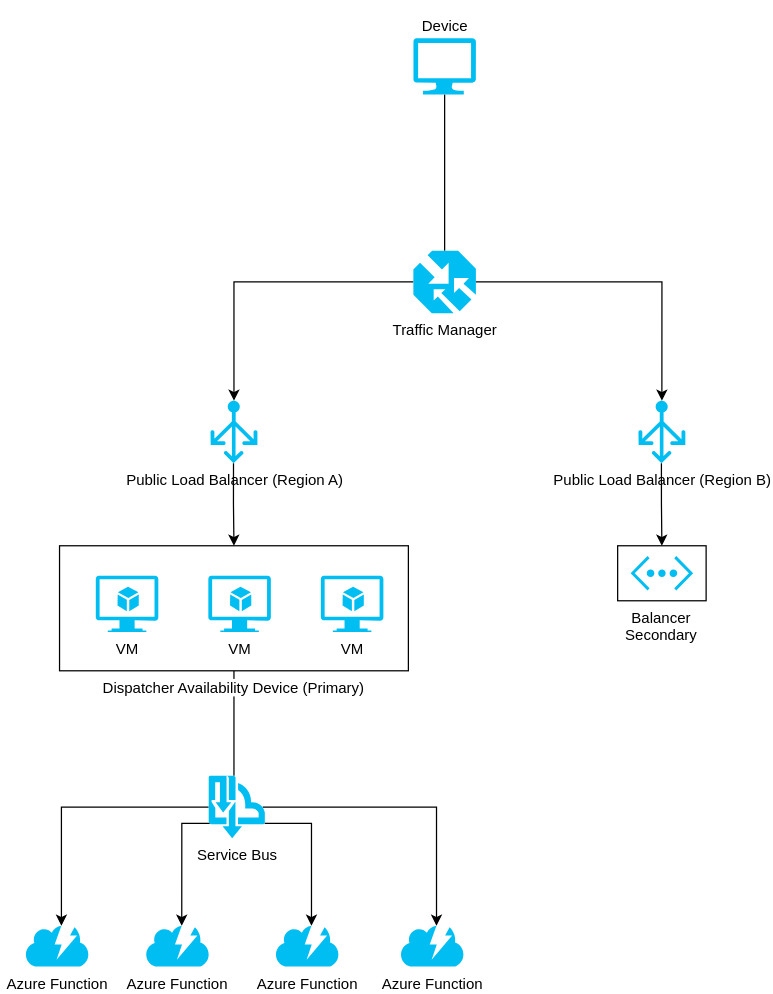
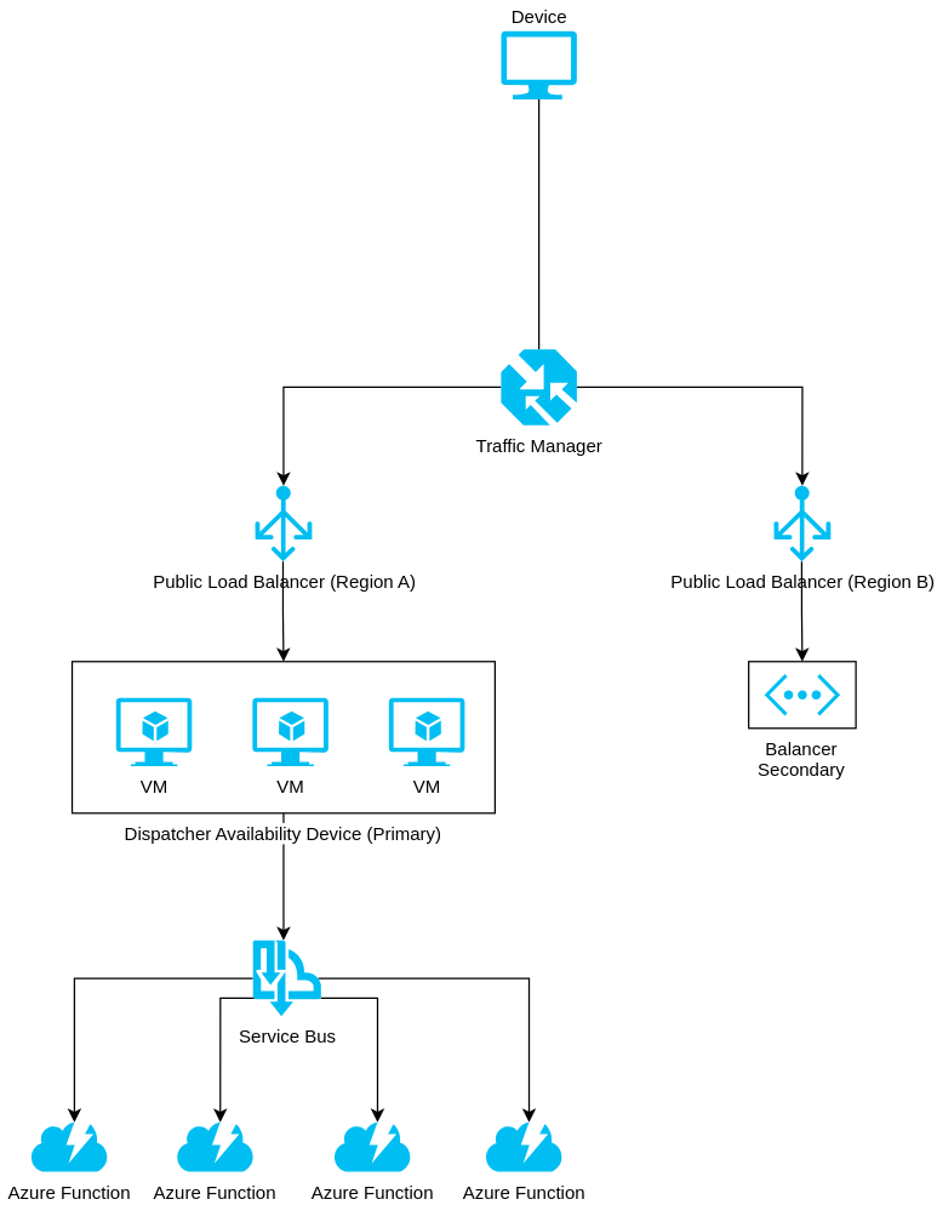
  <mxCell id="0" />
  <mxCell id="1" parent="0" />
- <mxCell id="2" style="edgeStyle=orthogonalEdgeStyle;rounded=0;orthogonalLoop=1;jettySize=auto;html=1;entryX=0.45;entryY=0;entryDx=0;entryDy=0;entryPerimeter=0;endArrow=none;" edge="1" parent="1" source="3" target="15"><mxGeometry relative="1" as="geometry" /></mxCell>
+ <mxCell id="2" style="edgeStyle=orthogonalEdgeStyle;rounded=0;orthogonalLoop=1;jettySize=auto;html=1;entryX=0.45;entryY=0;entryDx=0;entryDy=0;entryPerimeter=0;" edge="1" parent="1" source="3" target="15"><mxGeometry relative="1" as="geometry" /></mxCell>
  <mxCell id="3" value="Dispatcher Availability Device (Primary)" style="rounded=0;whiteSpace=wrap;html=1;labelPosition=center;verticalLabelPosition=bottom;align=center;verticalAlign=top;labelBackgroundColor=#ffffff;" vertex="1" parent="1"><mxGeometry x="47" y="436" width="279" height="100" as="geometry" /></mxCell>
  <mxCell id="4" style="edgeStyle=orthogonalEdgeStyle;rounded=0;orthogonalLoop=1;jettySize=auto;html=1;entryX=0.5;entryY=0;entryDx=0;entryDy=0;entryPerimeter=0;endArrow=none;" edge="1" parent="1" source="5" target="24"><mxGeometry relative="1" as="geometry" /></mxCell>
- <mxCell id="5" value="Device" style="verticalLabelPosition=top;html=1;verticalAlign=bottom;align=center;strokeColor=none;fillColor=#00BEF2;shape=mxgraph.azure.computer;pointerEvents=1;labelPosition=center;" vertex="1" parent="1"><mxGeometry x="330" y="30" width="50" height="45" as="geometry" /></mxCell>
+ <mxCell id="5" value="Device" style="verticalLabelPosition=top;html=1;verticalAlign=bottom;align=center;strokeColor=none;fillColor=#00BEF2;shape=mxgraph.azure.computer;pointerEvents=1;labelPosition=center;" vertex="1" parent="1"><mxGeometry x="330" y="20" width="50" height="45" as="geometry" /></mxCell>
  <mxCell id="6" value="VM" style="verticalLabelPosition=bottom;html=1;verticalAlign=top;align=center;strokeColor=none;fillColor=#00BEF2;shape=mxgraph.azure.virtual_machine_feature;pointerEvents=1;" vertex="1" parent="1"><mxGeometry x="76" y="460" width="50" height="45" as="geometry" /></mxCell>
  <mxCell id="7" value="VM" style="verticalLabelPosition=bottom;html=1;verticalAlign=top;align=center;strokeColor=none;fillColor=#00BEF2;shape=mxgraph.azure.virtual_machine_feature;pointerEvents=1;" vertex="1" parent="1"><mxGeometry x="166" y="460" width="50" height="45" as="geometry" /></mxCell>
  <mxCell id="8" value="VM" style="verticalLabelPosition=bottom;html=1;verticalAlign=top;align=center;strokeColor=none;fillColor=#00BEF2;shape=mxgraph.azure.virtual_machine_feature;pointerEvents=1;" vertex="1" parent="1"><mxGeometry x="256" y="460" width="50" height="45" as="geometry" /></mxCell>
  <mxCell id="9" style="edgeStyle=orthogonalEdgeStyle;rounded=0;orthogonalLoop=1;jettySize=auto;html=1;exitX=0.49;exitY=1;exitDx=0;exitDy=0;exitPerimeter=0;entryX=0.5;entryY=0;entryDx=0;entryDy=0;" edge="1" parent="1" source="10" target="3"><mxGeometry relative="1" as="geometry" /></mxCell>
  <mxCell id="10" value="Public Load Balancer (Region A)" style="verticalLabelPosition=bottom;html=1;verticalAlign=top;align=center;strokeColor=none;fillColor=#00BEF2;shape=mxgraph.azure.load_balancer_generic;pointerEvents=1;" vertex="1" parent="1"><mxGeometry x="167.75" y="320" width="37.5" height="50" as="geometry" /></mxCell>
  <mxCell id="11" style="edgeStyle=orthogonalEdgeStyle;rounded=0;orthogonalLoop=1;jettySize=auto;html=1;exitX=0.96;exitY=0.5;exitDx=0;exitDy=0;exitPerimeter=0;entryX=0.57;entryY=0;entryDx=0;entryDy=0;entryPerimeter=0;" edge="1" parent="1" source="15" target="19"><mxGeometry relative="1" as="geometry" /></mxCell>
  <mxCell id="12" style="edgeStyle=orthogonalEdgeStyle;rounded=0;orthogonalLoop=1;jettySize=auto;html=1;exitX=0.995;exitY=0.76;exitDx=0;exitDy=0;exitPerimeter=0;entryX=0.57;entryY=0;entryDx=0;entryDy=0;entryPerimeter=0;" edge="1" parent="1" source="15" target="18"><mxGeometry relative="1" as="geometry" /></mxCell>
  <mxCell id="13" style="edgeStyle=orthogonalEdgeStyle;rounded=0;orthogonalLoop=1;jettySize=auto;html=1;exitX=0.02;exitY=0.76;exitDx=0;exitDy=0;exitPerimeter=0;entryX=0.57;entryY=0;entryDx=0;entryDy=0;entryPerimeter=0;" edge="1" parent="1" source="15" target="17"><mxGeometry relative="1" as="geometry" /></mxCell>
  <mxCell id="14" style="edgeStyle=orthogonalEdgeStyle;rounded=0;orthogonalLoop=1;jettySize=auto;html=1;exitX=0;exitY=0.5;exitDx=0;exitDy=0;exitPerimeter=0;entryX=0.57;entryY=0;entryDx=0;entryDy=0;entryPerimeter=0;" edge="1" parent="1" source="15" target="16"><mxGeometry relative="1" as="geometry" /></mxCell>
  <mxCell id="15" value="Service Bus" style="verticalLabelPosition=bottom;html=1;verticalAlign=top;align=center;strokeColor=none;fillColor=#00BEF2;shape=mxgraph.azure.service_bus_topics_and_subscriptions;pointerEvents=1;labelBackgroundColor=#ffffff;" vertex="1" parent="1"><mxGeometry x="166.25" y="620" width="45" height="50" as="geometry" /></mxCell>
  <mxCell id="16" value="Azure Function" style="verticalLabelPosition=bottom;html=1;verticalAlign=top;align=center;strokeColor=none;fillColor=#00BEF2;shape=mxgraph.azure.content_delivery_network;labelBackgroundColor=#ffffff;" vertex="1" parent="1"><mxGeometry x="20" y="740" width="50" height="32.5" as="geometry" /></mxCell>
  <mxCell id="17" value="Azure Function" style="verticalLabelPosition=bottom;html=1;verticalAlign=top;align=center;strokeColor=none;fillColor=#00BEF2;shape=mxgraph.azure.content_delivery_network;labelBackgroundColor=#ffffff;" vertex="1" parent="1"><mxGeometry x="116.25" y="740" width="50" height="32.5" as="geometry" /></mxCell>
  <mxCell id="18" value="Azure Function" style="verticalLabelPosition=bottom;html=1;verticalAlign=top;align=center;strokeColor=none;fillColor=#00BEF2;shape=mxgraph.azure.content_delivery_network;labelBackgroundColor=#ffffff;" vertex="1" parent="1"><mxGeometry x="220" y="740" width="50" height="32.5" as="geometry" /></mxCell>
  <mxCell id="19" value="Azure Function" style="verticalLabelPosition=bottom;html=1;verticalAlign=top;align=center;strokeColor=none;fillColor=#00BEF2;shape=mxgraph.azure.content_delivery_network;labelBackgroundColor=#ffffff;" vertex="1" parent="1"><mxGeometry x="320" y="740" width="50" height="32.5" as="geometry" /></mxCell>
  <mxCell id="20" style="edgeStyle=orthogonalEdgeStyle;rounded=0;orthogonalLoop=1;jettySize=auto;html=1;exitX=0.49;exitY=1;exitDx=0;exitDy=0;exitPerimeter=0;entryX=0.5;entryY=0;entryDx=0;entryDy=0;" edge="1" parent="1" source="21" target="25"><mxGeometry relative="1" as="geometry" /></mxCell>
  <mxCell id="21" value="Public Load Balancer (Region B)" style="verticalLabelPosition=bottom;html=1;verticalAlign=top;align=center;strokeColor=none;fillColor=#00BEF2;shape=mxgraph.azure.load_balancer_generic;pointerEvents=1;" vertex="1" parent="1"><mxGeometry x="510" y="320" width="37.5" height="50" as="geometry" /></mxCell>
  <mxCell id="22" style="edgeStyle=orthogonalEdgeStyle;rounded=0;orthogonalLoop=1;jettySize=auto;html=1;entryX=0.5;entryY=0;entryDx=0;entryDy=0;entryPerimeter=0;" edge="1" parent="1" source="24" target="21"><mxGeometry relative="1" as="geometry" /></mxCell>
  <mxCell id="23" style="edgeStyle=orthogonalEdgeStyle;rounded=0;orthogonalLoop=1;jettySize=auto;html=1;exitX=0;exitY=0.5;exitDx=0;exitDy=0;exitPerimeter=0;entryX=0.5;entryY=0;entryDx=0;entryDy=0;entryPerimeter=0;" edge="1" parent="1" source="24" target="10"><mxGeometry relative="1" as="geometry" /></mxCell>
- <mxCell id="24" value="Traffic Manager" style="verticalLabelPosition=bottom;html=1;verticalAlign=top;align=center;strokeColor=none;fillColor=#00BEF2;shape=mxgraph.azure.traffic_manager;pointerEvents=1;labelBackgroundColor=#ffffff;" vertex="1" parent="1"><mxGeometry x="330" y="200" width="50" height="50" as="geometry" /></mxCell>
+ <mxCell id="24" value="Traffic Manager" style="verticalLabelPosition=bottom;html=1;verticalAlign=top;align=center;strokeColor=none;fillColor=#00BEF2;shape=mxgraph.azure.traffic_manager;pointerEvents=1;labelBackgroundColor=#ffffff;" vertex="1" parent="1"><mxGeometry x="330" y="230" width="50" height="50" as="geometry" /></mxCell>
  <mxCell id="25" value="Balancer Secondary" style="rounded=0;whiteSpace=wrap;html=1;labelPosition=center;verticalLabelPosition=bottom;align=center;verticalAlign=top;labelBackgroundColor=#ffffff;" vertex="1" parent="1"><mxGeometry x="493.38" y="436" width="70.75" height="44" as="geometry" /></mxCell>
  <mxCell id="26" value="" style="verticalLabelPosition=bottom;html=1;verticalAlign=top;align=center;strokeColor=none;fillColor=#00BEF2;shape=mxgraph.azure.virtual_network;pointerEvents=1;labelBackgroundColor=#ffffff;" vertex="1" parent="1"><mxGeometry x="503.76" y="444.25" width="50" height="27.5" as="geometry" /></mxCell>
